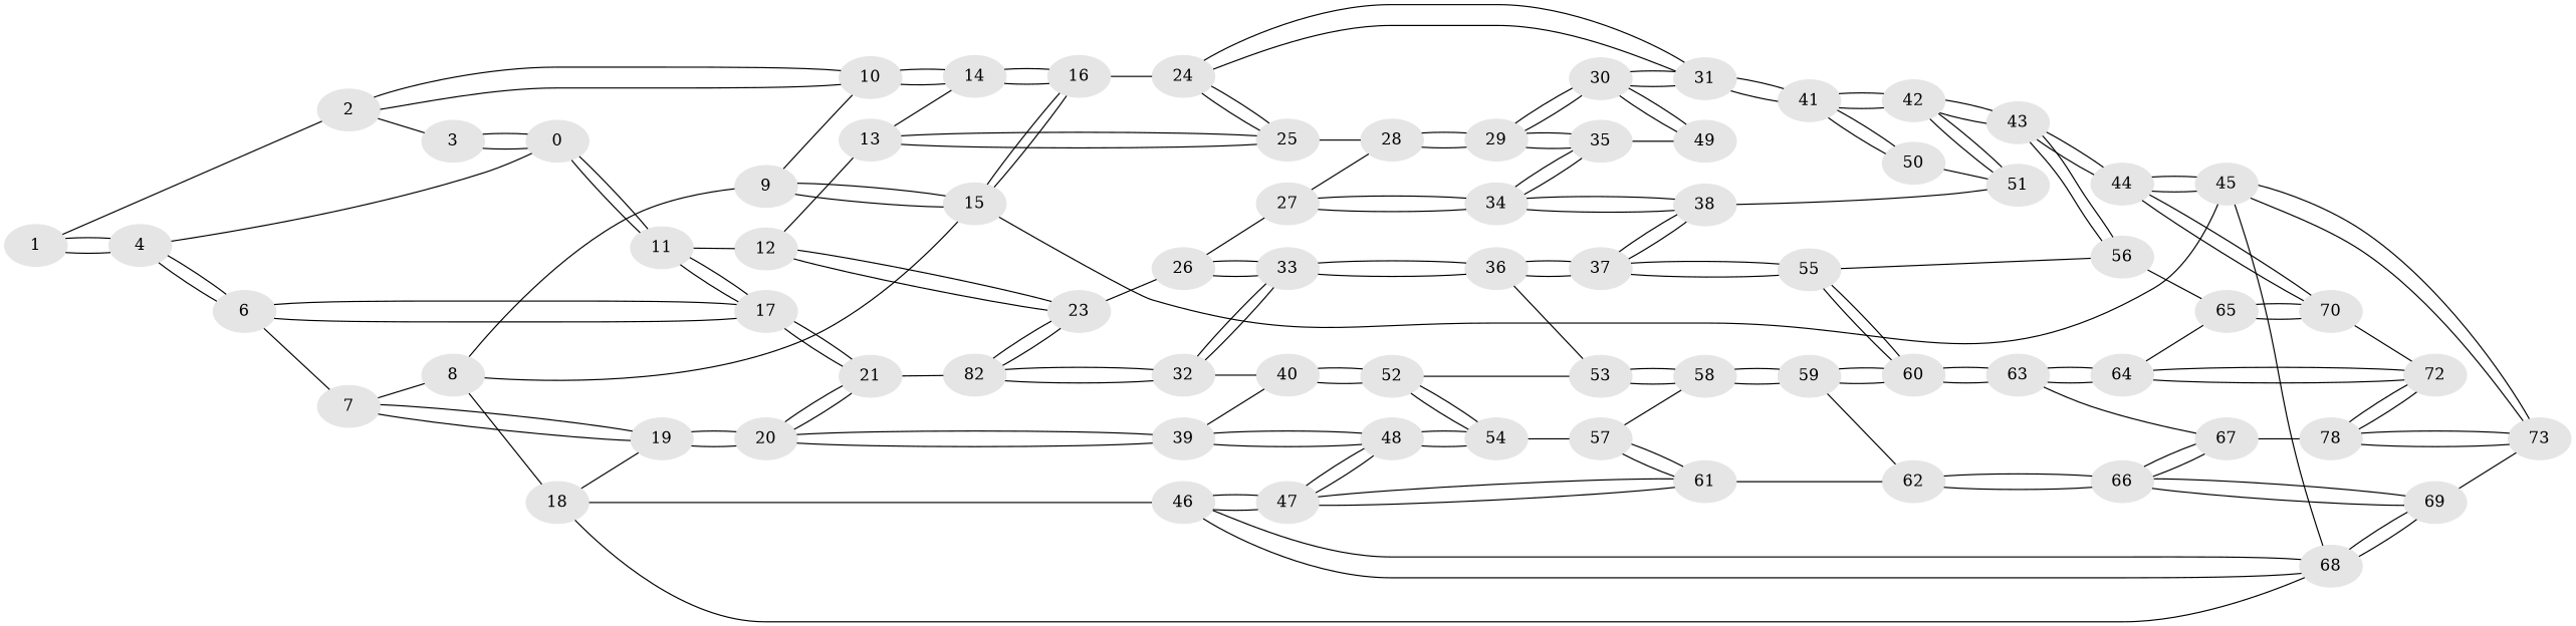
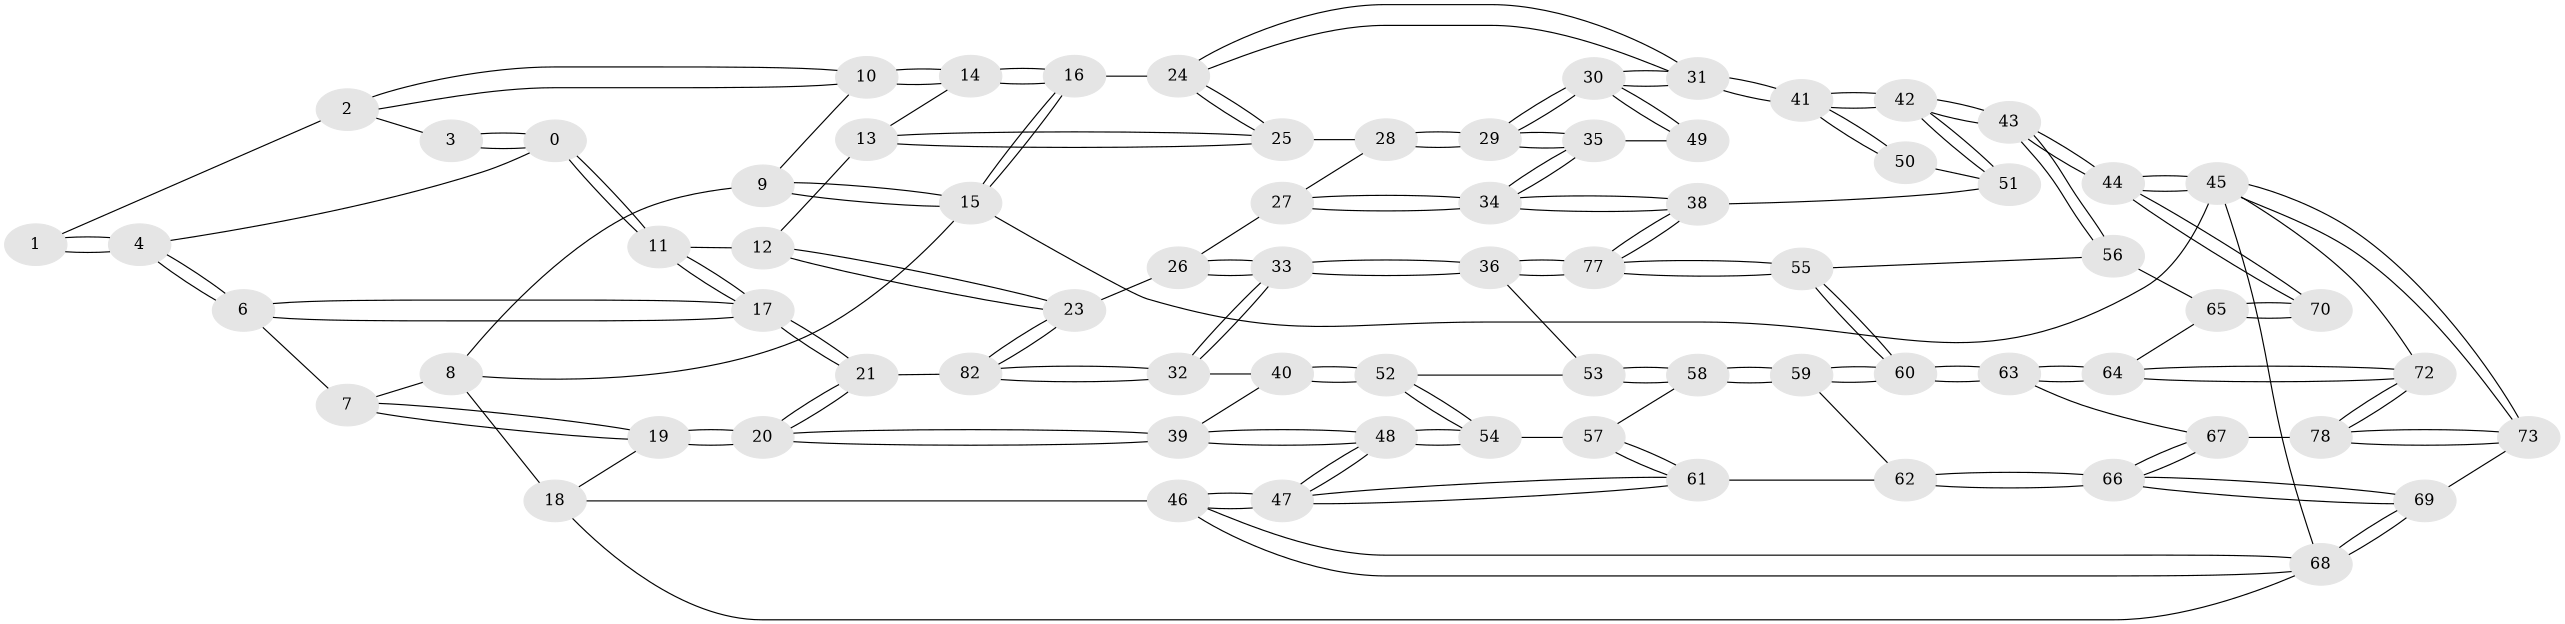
  graph {
    rankdir=LR
    node [color=gray90 style=filled]
    1
    2
    4
    3
    10
    n6 [label=0]
    6
    14
    11
    7
    17
    12
    8
    19
    21
    9
    15
    18
    20
    16
    45
    46
    68
    13
    23
    25
    26
    28
    24
    73
    31
    n32 [label=82]
    47
    69
    39
    40
    48
    32
    33
    27
    41
    29
    34
    36
    35
    38
    30
    49
    42
    50
    52
-   37
+   37 [label=77]
    53
    51
    55
    58
    56
    60
    54
    43
    44
    70
    65
    72
    61
    62
    57
    59
    63
    66
    64
    67
    n73 [label=78]
    1 -- 2
    1 -- 4
    1 -- 4
    2 -- 3
    2 -- 10
    2 -- 10
    4 -- n6
    4 -- 6
    4 -- 6
    3 -- n6
    3 -- n6
    10 -- 14
    10 -- 14
    n6 -- 11
    n6 -- 11
    6 -- 7
    6 -- 17
    6 -- 17
    14 -- 16
    14 -- 16
    11 -- 17
    11 -- 17
    11 -- 12
    7 -- 8
    7 -- 19
    7 -- 19
    17 -- 21
    17 -- 21
    12 -- 13
    12 -- 23
    12 -- 23
    8 -- 9
    8 -- 15
    8 -- 18
    19 -- 20
    19 -- 20
    21 -- n32
    9 -- 10
    9 -- 15
    9 -- 15
    15 -- 16
    15 -- 16
    15 -- 45
    18 -- 19
    18 -- 46
    18 -- 68
    20 -- 21
    20 -- 21
    20 -- 39
    20 -- 39
    16 -- 24
    45 -- 68
    45 -- 73
    45 -- 73
    46 -- 68
    46 -- 68
    46 -- 47
    46 -- 47
    68 -- 69
    68 -- 69
    13 -- 14
    13 -- 25
    13 -- 25
    23 -- 26
    25 -- 28
    26 -- 33
    26 -- 33
    26 -- 27
    28 -- 29
    28 -- 29
    24 -- 25
    24 -- 25
    24 -- 31
    24 -- 31
    31 -- 41
    31 -- 41
    n32 -- 23
    n32 -- 23
    n32 -- 32
    n32 -- 32
    47 -- 48
    47 -- 48
    47 -- 61
    47 -- 61
    69 -- 73
    39 -- 40
    39 -- 48
    39 -- 48
    40 -- 52
    40 -- 52
    48 -- 54
    48 -- 54
    32 -- 40
    32 -- 33
    32 -- 33
    33 -- 36
    33 -- 36
    27 -- 28
    27 -- 34
    27 -- 34
    41 -- 42
    41 -- 42
    41 -- 50
    41 -- 50
    29 -- 35
    29 -- 35
    29 -- 30
    29 -- 30
    34 -- 35
    34 -- 35
    34 -- 38
    34 -- 38
    36 -- 37
    36 -- 37
    36 -- 53
    35 -- 49
    38 -- 51
    30 -- 31
    30 -- 31
    30 -- 49
    30 -- 49
    42 -- 51
    42 -- 51
    42 -- 43
    42 -- 43
    50 -- 51
    52 -- 53
    52 -- 54
    52 -- 54
    37 -- 38
    37 -- 38
    37 -- 55
    37 -- 55
    53 -- 58
    53 -- 58
    55 -- 56
    55 -- 60
    55 -- 60
    58 -- 59
    58 -- 59
    56 -- 65
    60 -- 63
    60 -- 63
    54 -- 57
    43 -- 56
    43 -- 56
    43 -- 44
    43 -- 44
    44 -- 45
    44 -- 45
    44 -- 70
    44 -- 70
-   70 -- 72
+   45 -- 72
    65 -- 70
    65 -- 70
    61 -- 62
    62 -- 66
    62 -- 66
    57 -- 58
    57 -- 61
    57 -- 61
    59 -- 60
    59 -- 60
    59 -- 62
    63 -- 64
    63 -- 64
    63 -- 67
    66 -- 69
    66 -- 69
    66 -- 67
    66 -- 67
    64 -- 65
    64 -- 72
    64 -- 72
    67 -- n73
    n73 -- 73
    n73 -- 73
    n73 -- 72
    n73 -- 72
  }
